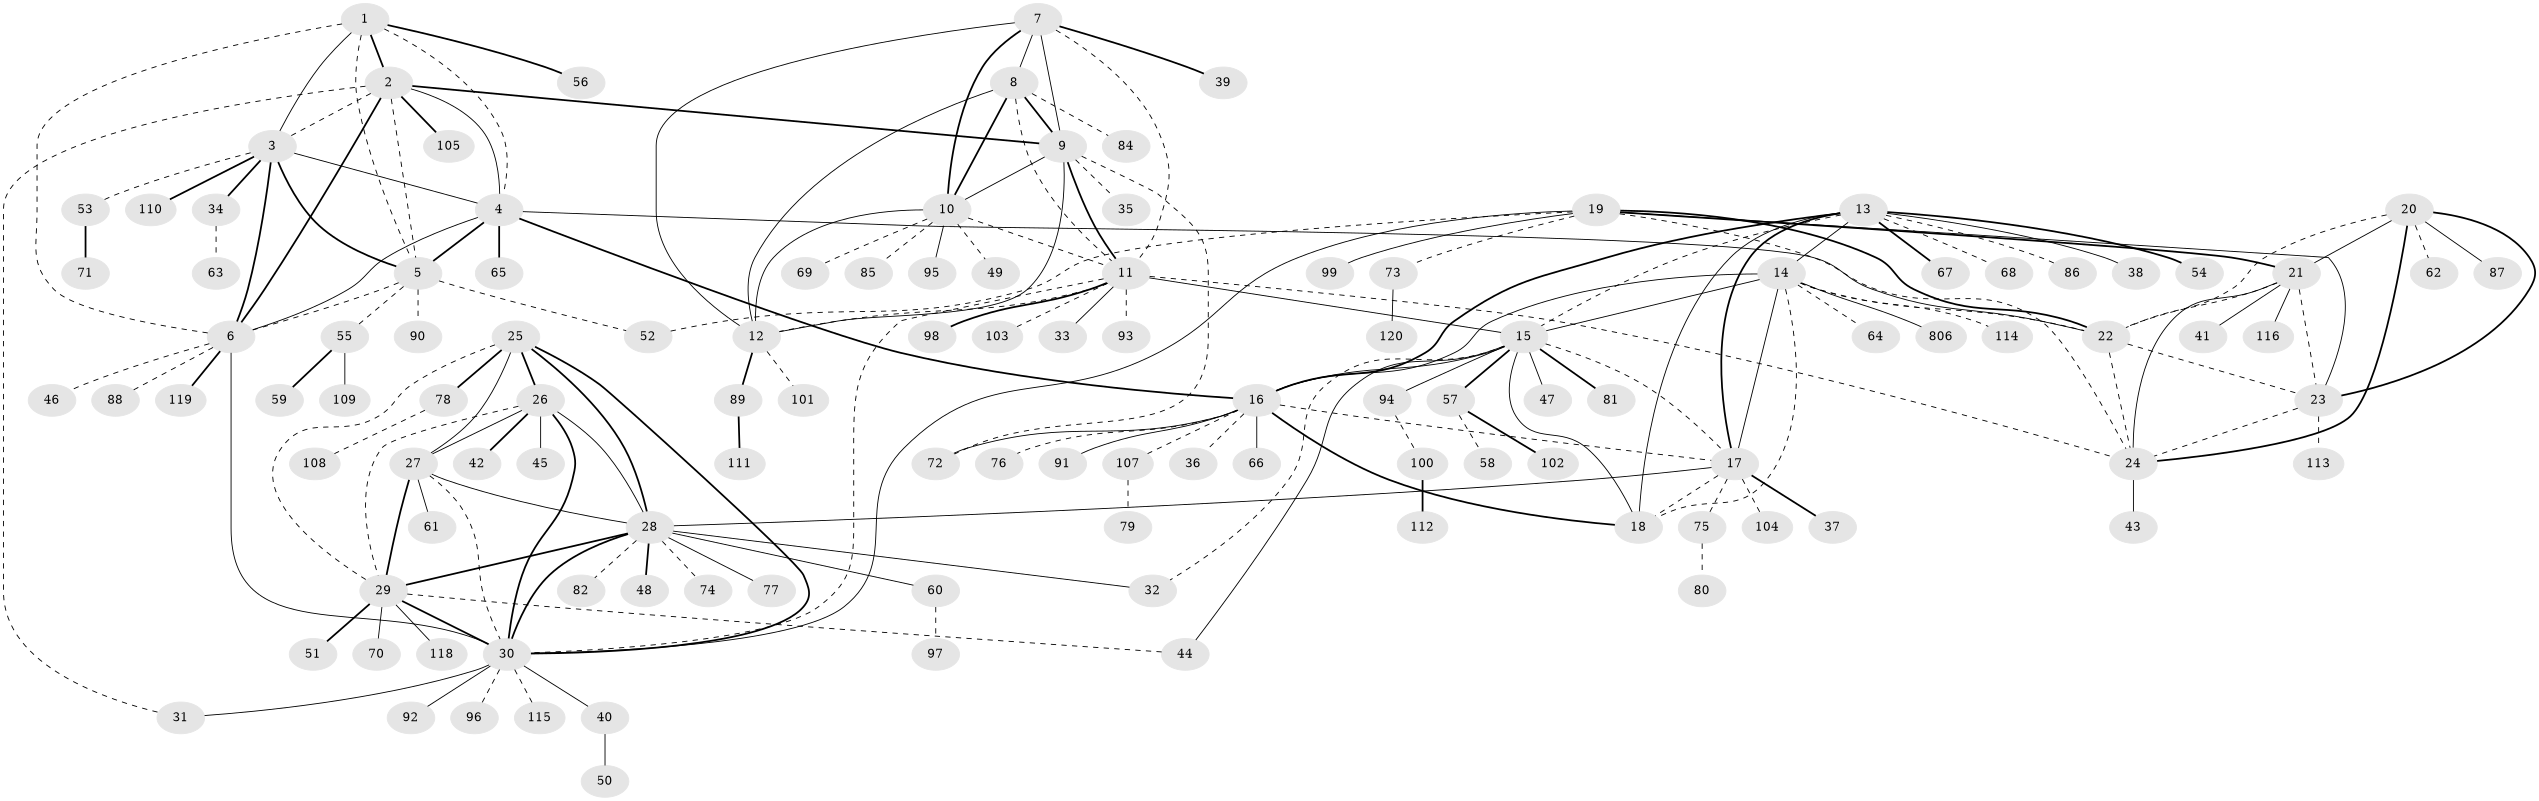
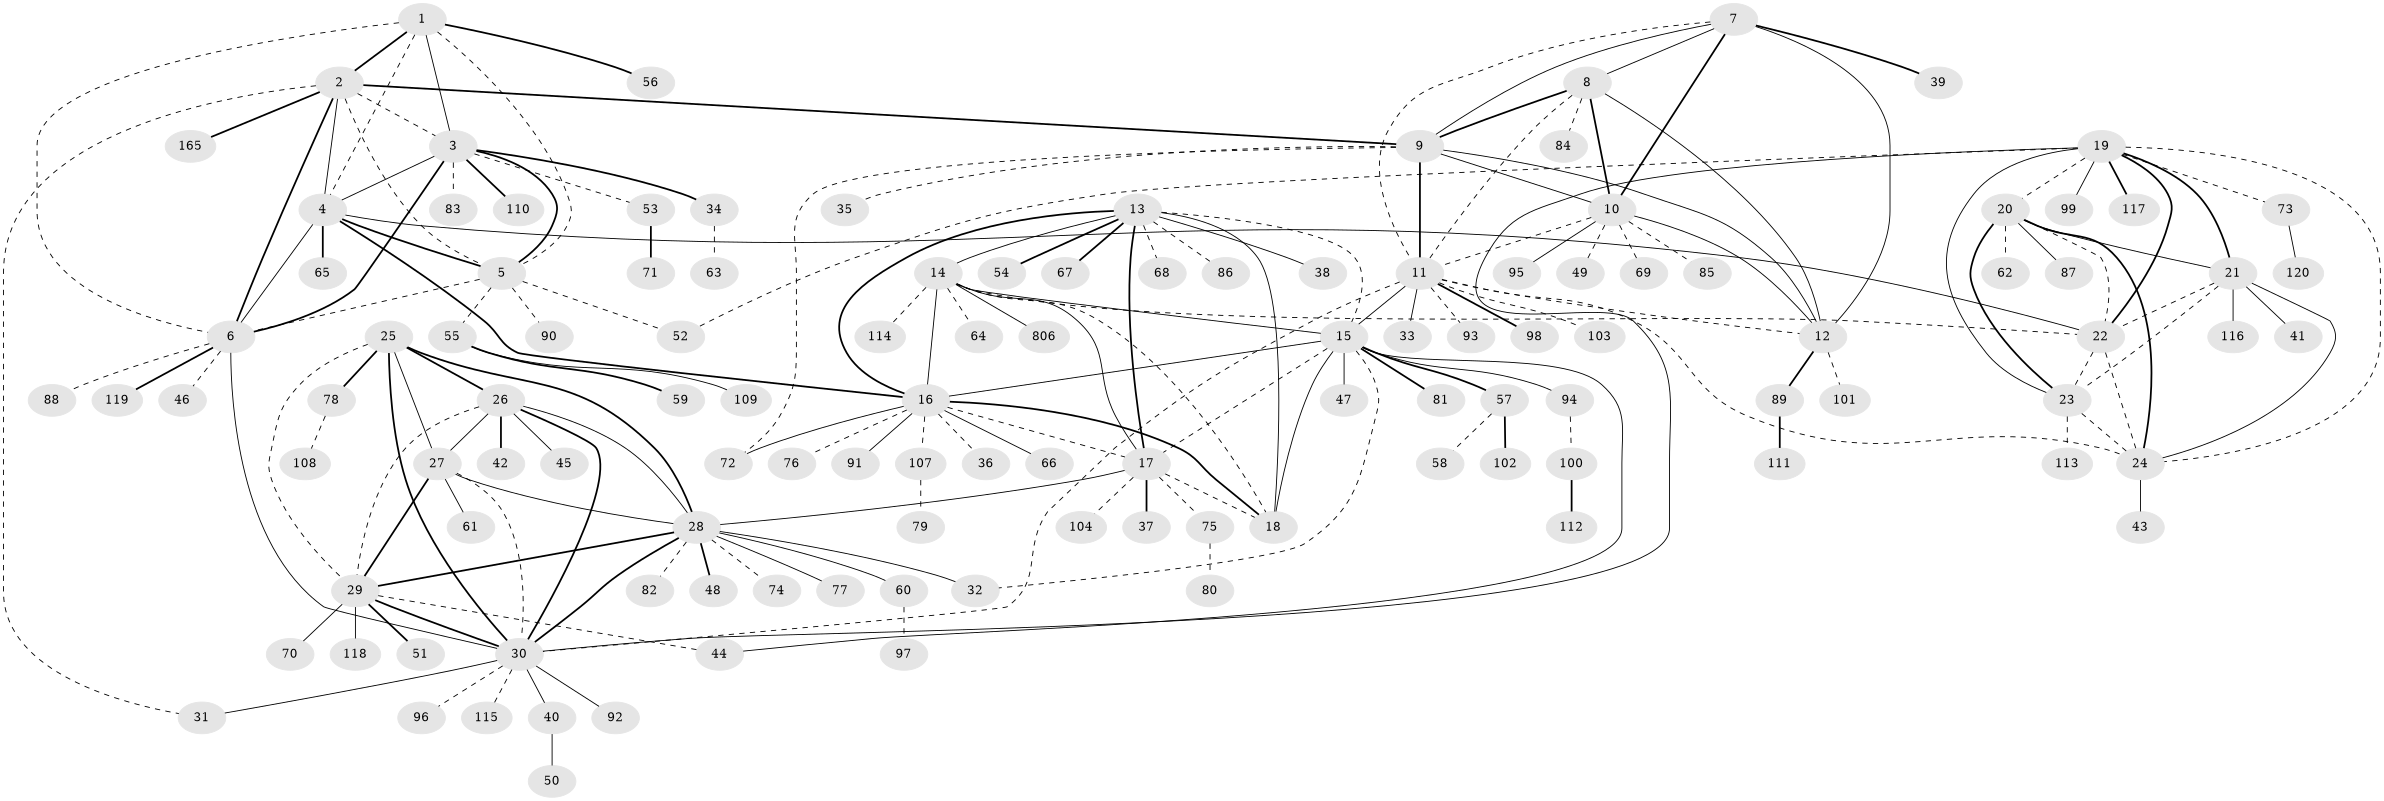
  graph {
    node [color=gray90 style=filled]
    edge [style=dashed]
    1
    2
    3
    4
    5
    6
    56
    9
    31
-   105
+   105 [label=165]
    34
    53
+   83
    110
    16
    22
    65
    52
    55
    90
    30
    46
    88
    119
    10
    11
    12
    35
    72
    63
    71
    17
    18
    36
    66
    76
    91
    107
    24
    23
    59
    109
    40
    92
    96
    115
    7
    8
    39
    84
    49
    69
    85
    95
    15
    33
    93
    98
    103
    89
    101
    32
    44
    47
    57
    81
    94
    43
    111
    13
    14
    38
    54
    67
    68
    86
    64
    n78 [label=806]
    114
    28
    37
    75
    104
    58
    102
    100
    79
    29
    48
    60
    74
    77
    82
    80
    19
    20
    21
    73
    99
+   117
    62
    87
    41
    116
    113
    120
    25
    26
    27
    78
    42
    45
    61
    51
    70
    118
    108
    97
    50
    112
    1 -- 2 [style=bold]
    1 -- 3 [style=solid]
    1 -- 4
    1 -- 5
    1 -- 6
    1 -- 56 [style=bold]
    2 -- 3
    2 -- 4 [style=solid]
    2 -- 5
    2 -- 6 [style=bold]
    2 -- 9 [style=bold]
    2 -- 31
    2 -- 105 [style=bold]
    3 -- 4 [style=solid]
    3 -- 5 [style=bold]
    3 -- 6 [style=bold]
    3 -- 34 [style=bold]
    3 -- 53
+   3 -- 83
    3 -- 110 [style=bold]
    4 -- 5 [style=bold]
    4 -- 6 [style=solid]
    4 -- 16 [style=bold]
    4 -- 22 [style=solid]
    4 -- 65 [style=bold]
    5 -- 6
    5 -- 52
    5 -- 55
    5 -- 90
    6 -- 30 [style=solid]
    6 -- 46
    6 -- 88
    6 -- 119 [style=bold]
    9 -- 10 [style=solid]
    9 -- 11 [style=bold]
    9 -- 12 [style=solid]
    9 -- 35
    9 -- 72
    34 -- 63
    53 -- 71 [style=bold]
    16 -- 72 [style=solid]
    16 -- 17
    16 -- 18 [style=bold]
    16 -- 36
    16 -- 66 [style=solid]
    16 -- 76
    16 -- 91 [style=solid]
    16 -- 107
    22 -- 24
    22 -- 23
    55 -- 59 [style=bold]
    55 -- 109 [style=solid]
    30 -- 31 [style=solid]
    30 -- 40 [style=solid]
    30 -- 92 [style=solid]
    30 -- 96
    30 -- 115
    10 -- 11
    10 -- 12 [style=solid]
    10 -- 49
    10 -- 69
    10 -- 85
    10 -- 95 [style=solid]
    11 -- 30
    11 -- 12
    11 -- 24
    11 -- 15 [style=solid]
    11 -- 33 [style=solid]
    11 -- 93
    11 -- 98 [style=bold]
    11 -- 103
    12 -- 89 [style=bold]
    12 -- 101
    17 -- 18
    17 -- 28 [style=solid]
    17 -- 37 [style=bold]
    17 -- 75
    17 -- 104
    107 -- 79
    24 -- 43 [style=solid]
    23 -- 24
    23 -- 113
    40 -- 50 [style=solid]
    7 -- 9 [style=solid]
    7 -- 10 [style=bold]
    7 -- 11
    7 -- 12 [style=solid]
    7 -- 8 [style=solid]
    7 -- 39 [style=bold]
    8 -- 9 [style=bold]
    8 -- 10 [style=bold]
    8 -- 11
    8 -- 12 [style=solid]
    8 -- 84
    15 -- 16 [style=solid]
    15 -- 17
    15 -- 18 [style=solid]
    15 -- 32
    15 -- 44 [style=solid]
    15 -- 47 [style=solid]
    15 -- 57 [style=bold]
    15 -- 81 [style=bold]
    15 -- 94 [style=solid]
    89 -- 111 [style=bold]
    57 -- 58
    57 -- 102 [style=bold]
    94 -- 100
    13 -- 16 [style=bold]
    13 -- 17 [style=bold]
    13 -- 18 [style=solid]
    13 -- 15
    13 -- 14 [style=solid]
    13 -- 38 [style=solid]
    13 -- 54 [style=bold]
    13 -- 67 [style=bold]
    13 -- 68
    13 -- 86
    14 -- 16 [style=solid]
    14 -- 22
    14 -- 17 [style=solid]
    14 -- 18
    14 -- 15 [style=solid]
    14 -- 64
    14 -- n78 [style=solid]
    14 -- 114
    28 -- 30 [style=bold]
    28 -- 32 [style=solid]
    28 -- 29 [style=bold]
    28 -- 48 [style=bold]
    28 -- 60 [style=solid]
    28 -- 74
    28 -- 77 [style=solid]
    28 -- 82
    75 -- 80
    100 -- 112 [style=bold]
    29 -- 30 [style=bold]
    29 -- 44
    29 -- 51 [style=bold]
    29 -- 70 [style=solid]
    29 -- 118 [style=solid]
    60 -- 97
    19 -- 22 [style=bold]
    19 -- 52
    19 -- 30 [style=solid]
    19 -- 24
    19 -- 23 [style=solid]
+   19 -- 20
    19 -- 21 [style=bold]
    19 -- 73
    19 -- 99 [style=solid]
+   19 -- 117 [style=bold]
    20 -- 22
    20 -- 24 [style=bold]
    20 -- 23 [style=bold]
    20 -- 21 [style=solid]
    20 -- 62
    20 -- 87 [style=solid]
    21 -- 22
    21 -- 24 [style=solid]
    21 -- 23
    21 -- 41 [style=solid]
    21 -- 116 [style=solid]
    73 -- 120 [style=solid]
    25 -- 30 [style=bold]
    25 -- 28 [style=bold]
    25 -- 29
    25 -- 26 [style=bold]
    25 -- 27 [style=solid]
    25 -- 78 [style=bold]
    26 -- 30 [style=bold]
    26 -- 28 [style=solid]
    26 -- 29
    26 -- 27 [style=solid]
    26 -- 42 [style=bold]
    26 -- 45 [style=solid]
    27 -- 30
    27 -- 28 [style=solid]
    27 -- 29 [style=bold]
    27 -- 61 [style=solid]
    78 -- 108
  }
